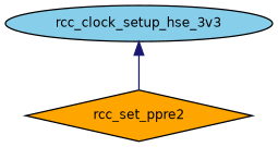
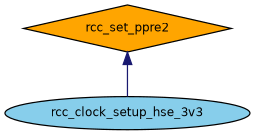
  digraph {
    rankdir=TB
    node [color=black fontname=Helvetica fontsize=10 style=filled]
    n1 [fillcolor=orange fontcolor=black height=0.2 label=rcc_set_ppre2 shape=diamond width=0.4]
    n2 [fillcolor=skyblue height=0.2 label=rcc_clock_setup_hse_3v3 shape=ellipse width=0.4]
-   n2 -> n1 [color=midnightblue dir=back fontname=Helvetica fontsize=10 labelfontname=Helvetica labelfontsize=10 style=solid]
+   n1 -> n2 [color=midnightblue dir=back fontname=Helvetica fontsize=10 labelfontname=Helvetica labelfontsize=10 style=solid]
  }
